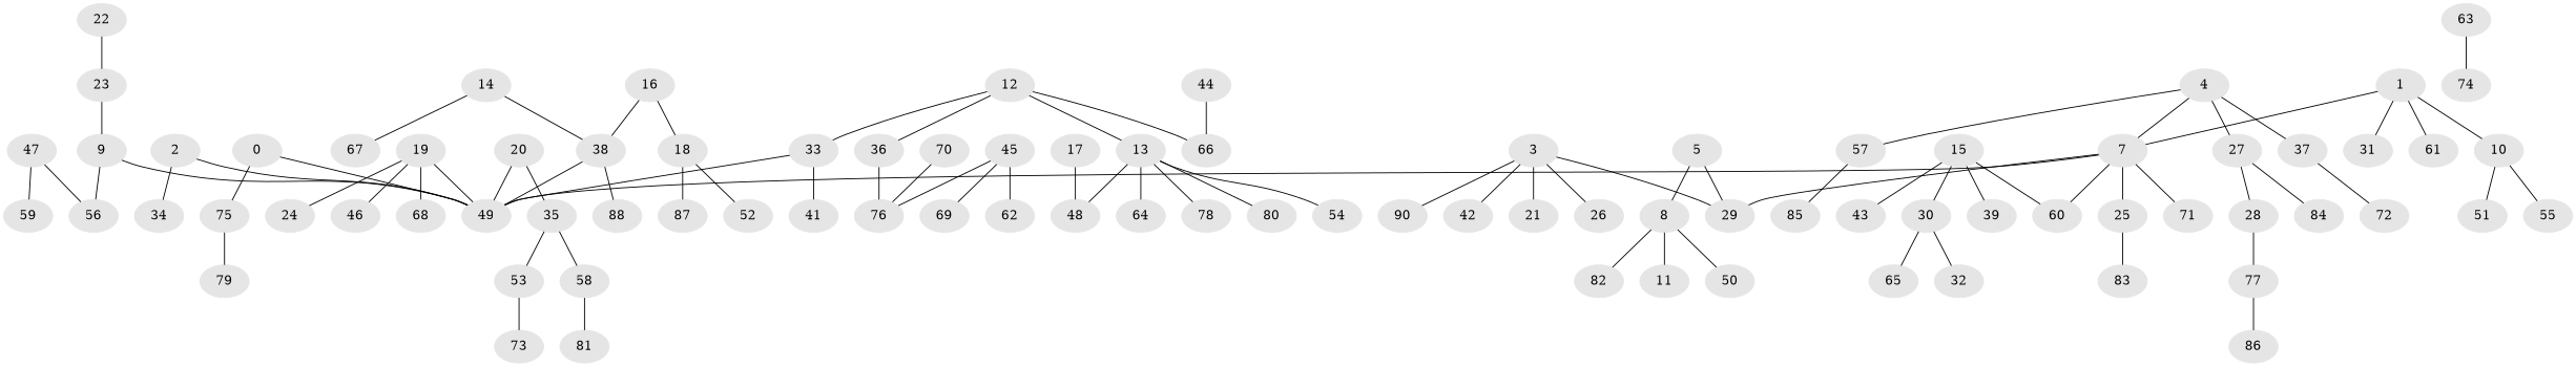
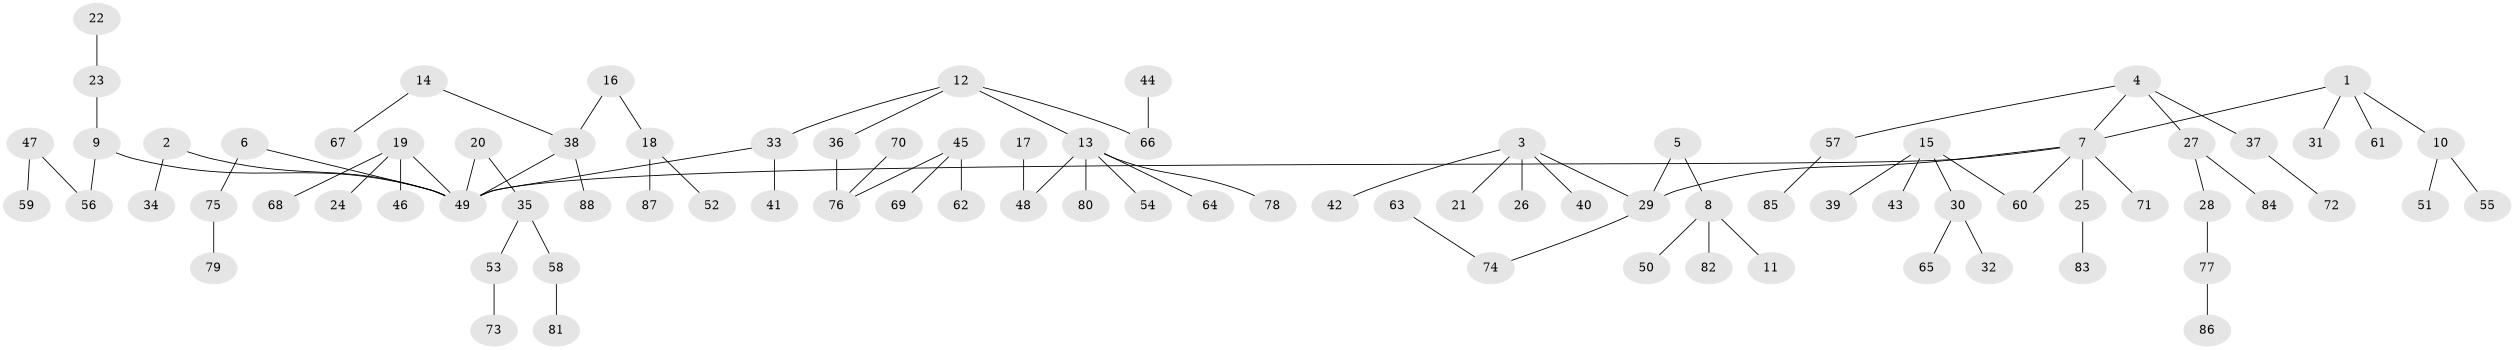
  graph {
    node [color=gray90 style=filled]
    edge [weight=1.0]
    1
    7
    10
    31
    61
    49
    29
    25
    60
    71
    51
    55
    2
    34
    3
    21
    26
-   40 [label=90]
+   40
    42
    74
    4
    27
    37
    57
    28
    84
    72
    85
    5
    8
    11
    50
    82
-   6 [label=0]
+   6
    75
    79
    83
    9
    56
    12
    13
    33
    36
    66
    48
    54
    64
    78
    80
    41
    76
    14
    38
    67
    88
    15
    30
    39
    43
    32
    65
    16
    18
    52
    87
    17
    19
    24
    46
    68
    20
    35
    53
    58
    22
    23
    77
    86
    73
    81
    44
    45
    62
    69
    47
    59
    63
    70
    1 -- 7
    1 -- 10
    1 -- 31
    1 -- 61
    7 -- 49
    7 -- 29
    7 -- 25
    7 -- 60
    7 -- 71
    10 -- 51
    10 -- 55
+   29 -- 74
    25 -- 83
    2 -- 49
    2 -- 34
    3 -- 29
    3 -- 21
    3 -- 26
    3 -- 40
    3 -- 42
    4 -- 7
    4 -- 27
    4 -- 37
    4 -- 57
    27 -- 28
    27 -- 84
    37 -- 72
    57 -- 85
    28 -- 77
    5 -- 29
    5 -- 8
    8 -- 11
    8 -- 50
    8 -- 82
    6 -- 49
    6 -- 75
    75 -- 79
    9 -- 49
    9 -- 56
    12 -- 13
    12 -- 33
    12 -- 36
    12 -- 66
    13 -- 48
    13 -- 54
    13 -- 64
    13 -- 78
    13 -- 80
    33 -- 49
    33 -- 41
    36 -- 76
    14 -- 38
    14 -- 67
    38 -- 49
    38 -- 88
    15 -- 60
    15 -- 30
    15 -- 39
    15 -- 43
    30 -- 32
    30 -- 65
    16 -- 38
    16 -- 18
    18 -- 52
    18 -- 87
    17 -- 48
    19 -- 49
    19 -- 24
    19 -- 46
    19 -- 68
    20 -- 49
    20 -- 35
    35 -- 53
    35 -- 58
    53 -- 73
    58 -- 81
    22 -- 23
    23 -- 9
    77 -- 86
    44 -- 66
    45 -- 76
    45 -- 62
    45 -- 69
    47 -- 56
    47 -- 59
    63 -- 74
    70 -- 76
  }
